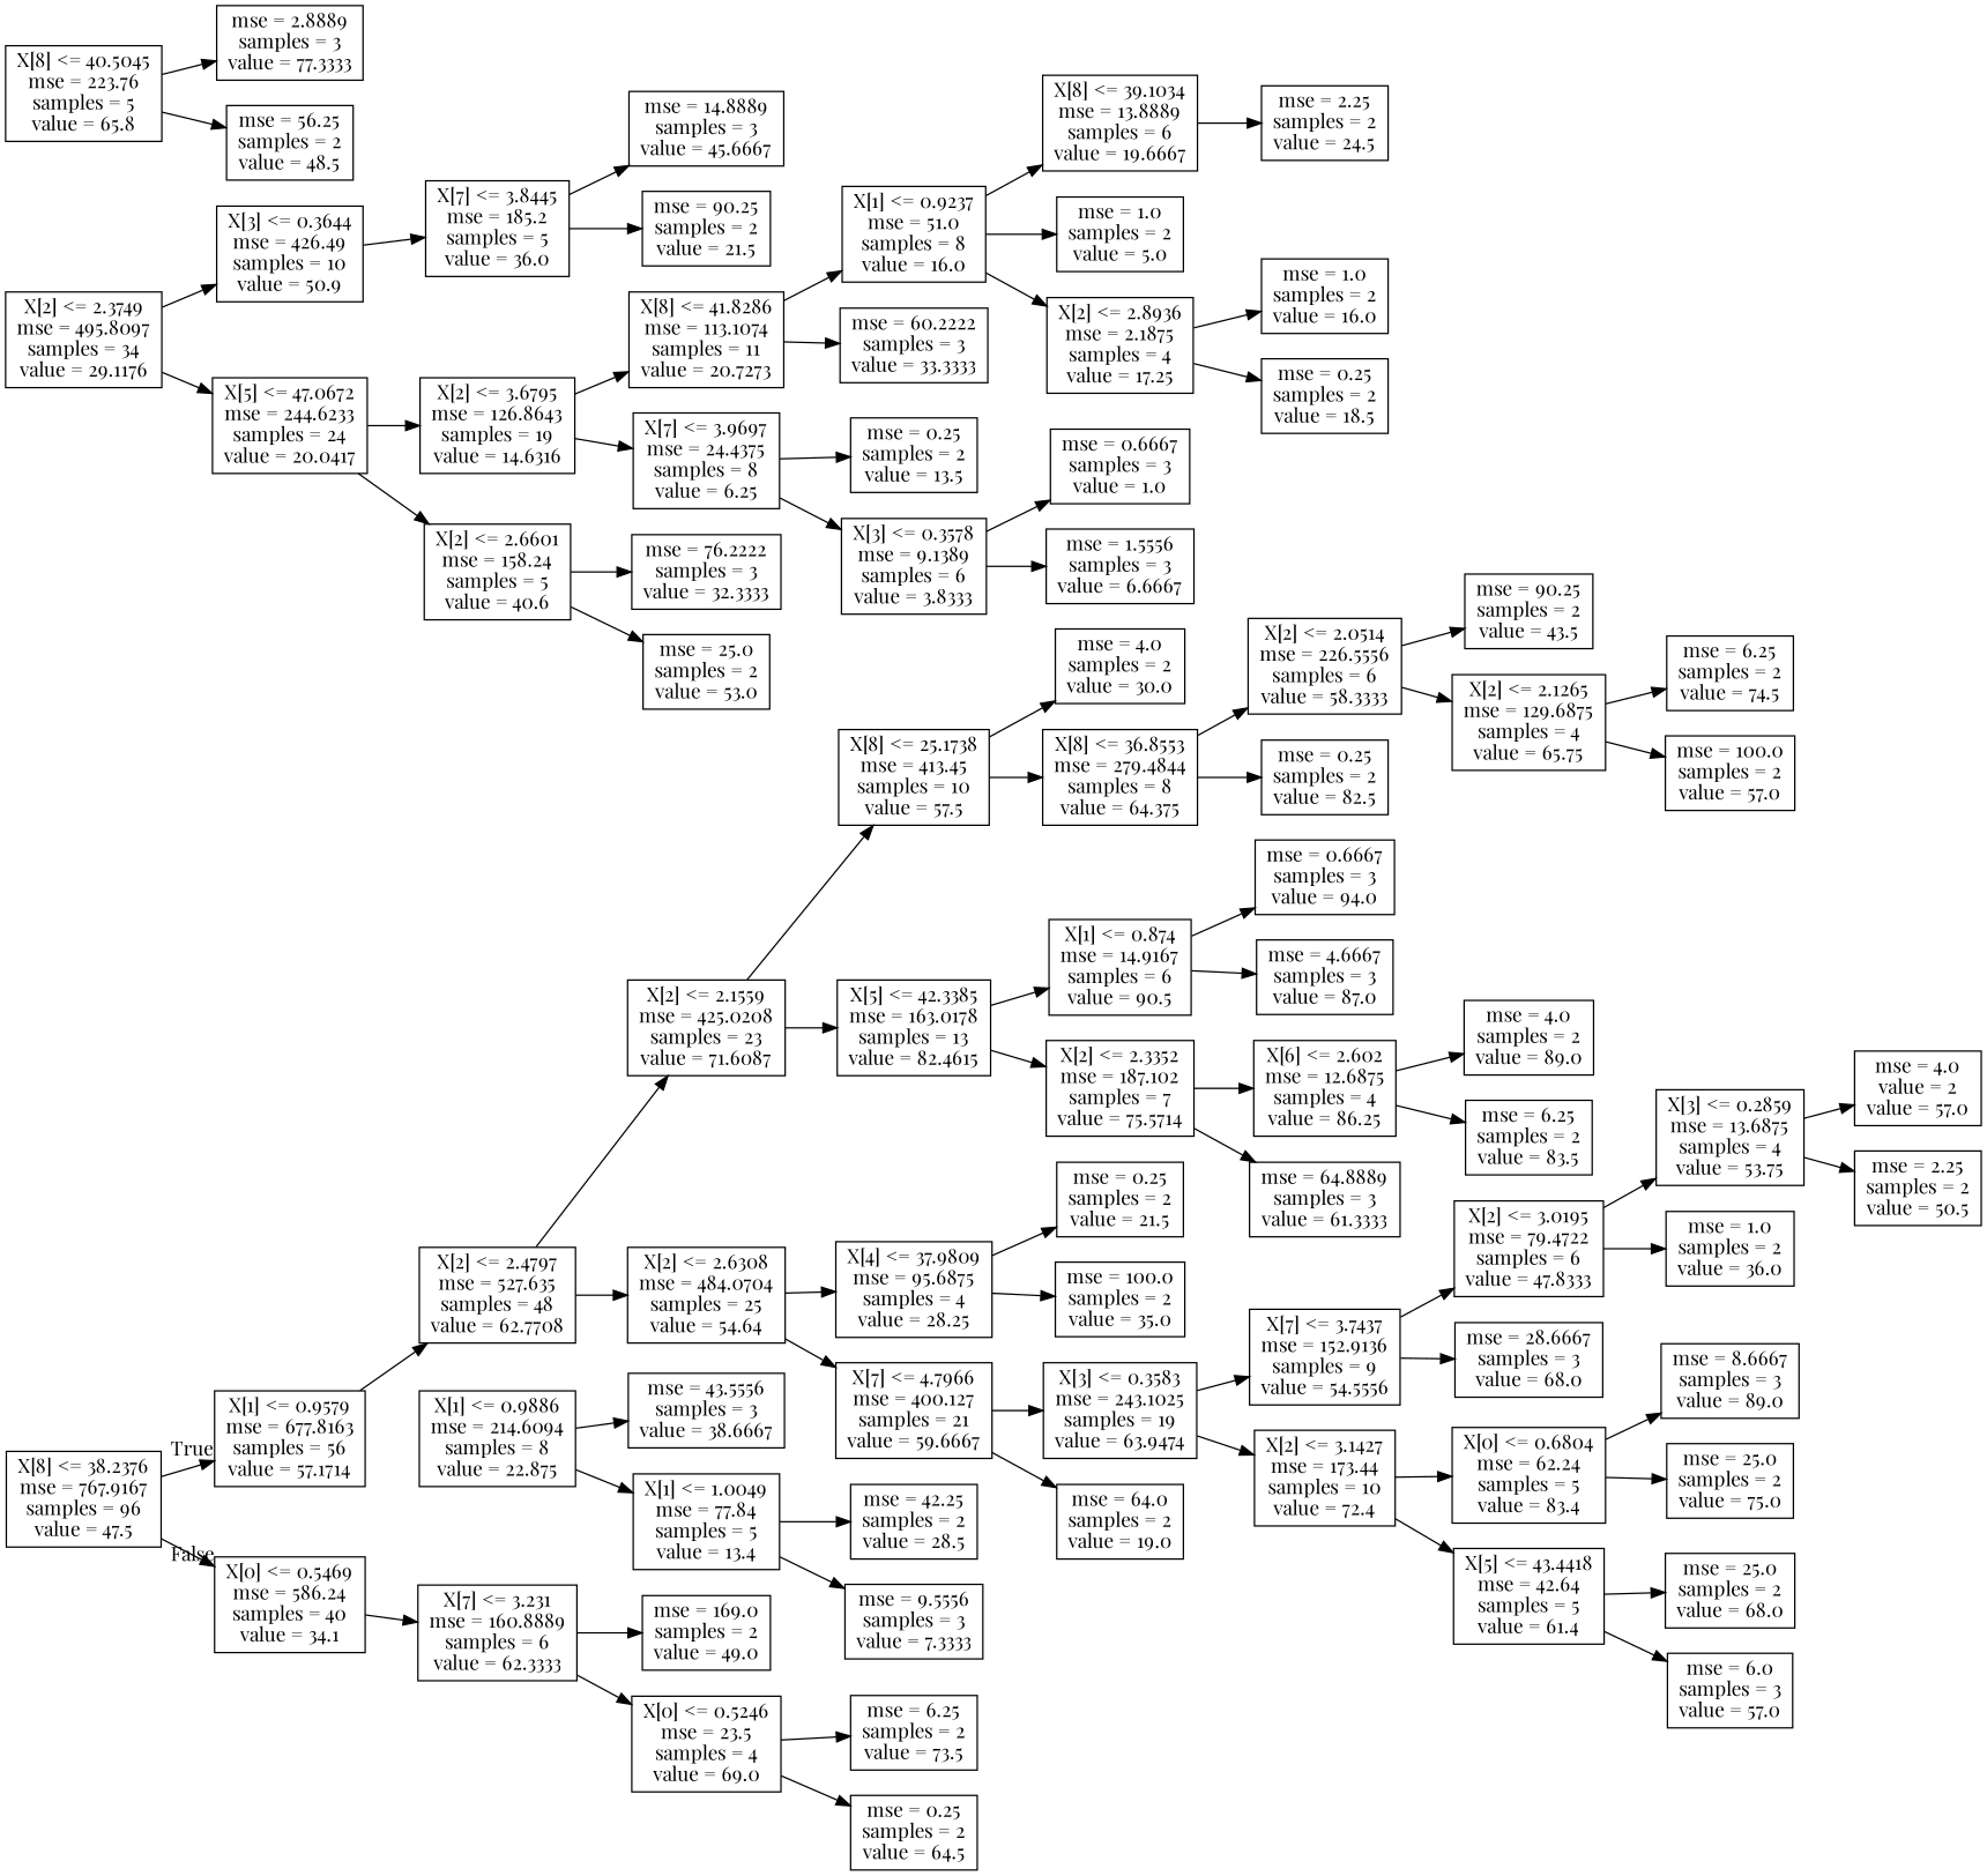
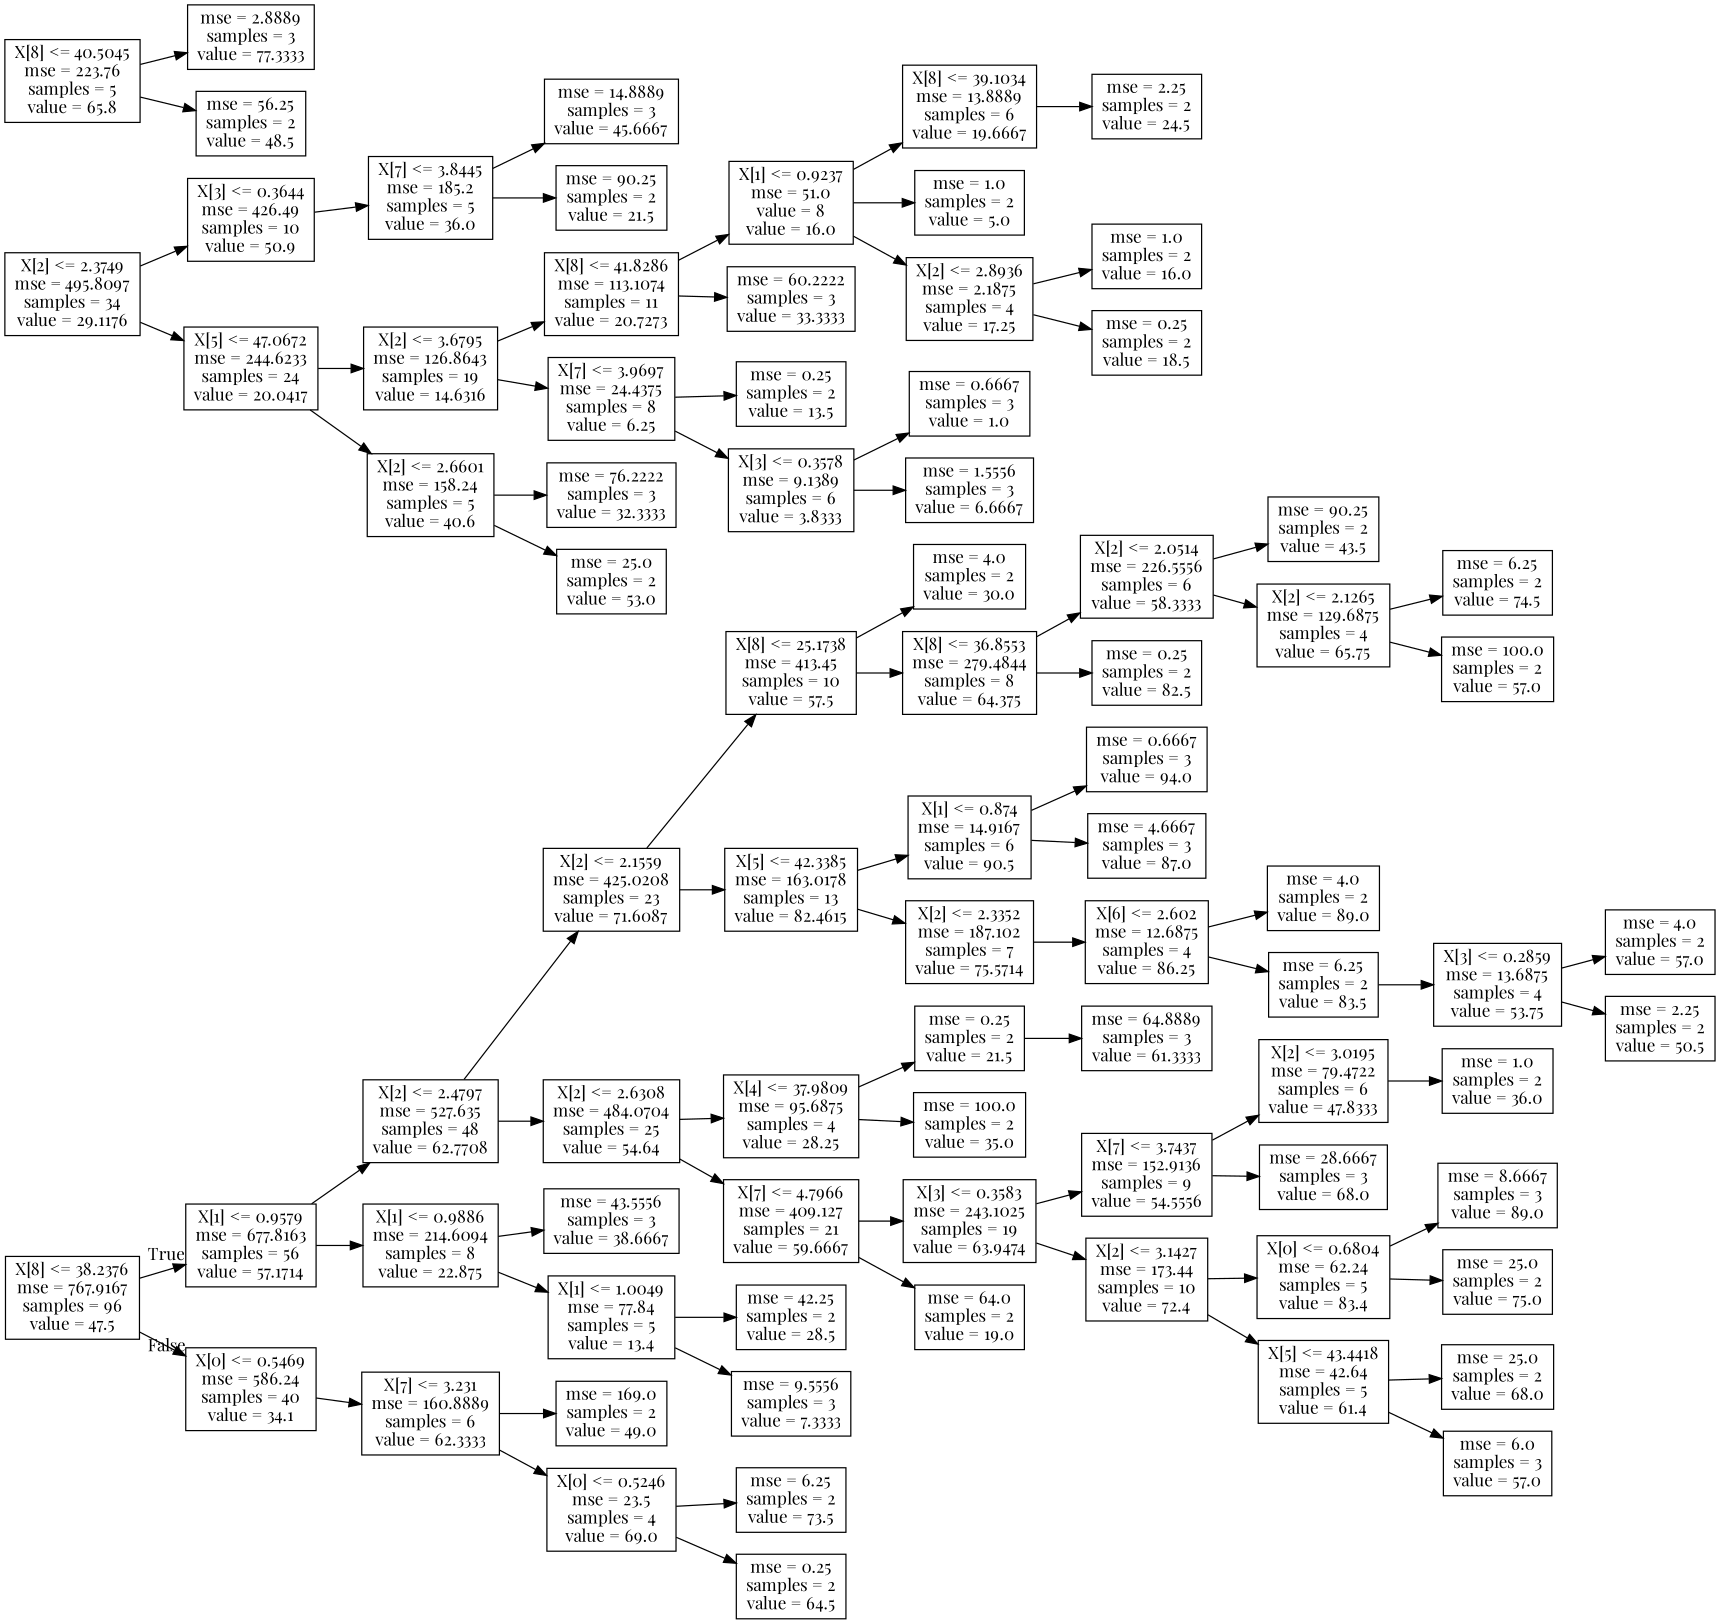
  digraph {
    fontname="Playfair Display"
    rankdir=LR
    node [fontname="Playfair Display" shape=box]
    edge [fontname="Playfair Display"]
    n1 [label="X[8] <= 38.2376\nmse = 767.9167\nsamples = 96\nvalue = 47.5"]
    n2 [label="X[1] <= 0.9579\nmse = 677.8163\nsamples = 56\nvalue = 57.1714"]
    n3 [label="X[0] <= 0.5469\nmse = 586.24\nsamples = 40\nvalue = 34.1"]
    n4 [label="X[2] <= 2.4797\nmse = 527.635\nsamples = 48\nvalue = 62.7708"]
    n5 [label="X[1] <= 0.9886\nmse = 214.6094\nsamples = 8\nvalue = 22.875"]
    n6 [label="X[7] <= 3.231\nmse = 160.8889\nsamples = 6\nvalue = 62.3333"]
    n7 [label="X[2] <= 2.1559\nmse = 425.0208\nsamples = 23\nvalue = 71.6087"]
    n8 [label="X[2] <= 2.6308\nmse = 484.0704\nsamples = 25\nvalue = 54.64"]
    n9 [label="mse = 43.5556\nsamples = 3\nvalue = 38.6667"]
    n10 [label="X[1] <= 1.0049\nmse = 77.84\nsamples = 5\nvalue = 13.4"]
    n11 [label="X[8] <= 25.1738\nmse = 413.45\nsamples = 10\nvalue = 57.5"]
    n12 [label="X[5] <= 42.3385\nmse = 163.0178\nsamples = 13\nvalue = 82.4615"]
    n13 [label="X[4] <= 37.9809\nmse = 95.6875\nsamples = 4\nvalue = 28.25"]
-   n14 [label="X[7] <= 4.7966\nmse = 400.127\nsamples = 21\nvalue = 59.6667"]
+   n14 [label="X[7] <= 4.7966\nmse = 409.127\nsamples = 21\nvalue = 59.6667"]
    n15 [label="mse = 4.0\nsamples = 2\nvalue = 30.0"]
    n16 [label="X[8] <= 36.8553\nmse = 279.4844\nsamples = 8\nvalue = 64.375"]
    n17 [label="X[1] <= 0.874\nmse = 14.9167\nsamples = 6\nvalue = 90.5"]
    n18 [label="X[2] <= 2.3352\nmse = 187.102\nsamples = 7\nvalue = 75.5714"]
    n19 [label="X[2] <= 2.0514\nmse = 226.5556\nsamples = 6\nvalue = 58.3333"]
    n20 [label="mse = 0.25\nsamples = 2\nvalue = 82.5"]
    n21 [label="mse = 90.25\nsamples = 2\nvalue = 43.5"]
    n22 [label="X[2] <= 2.1265\nmse = 129.6875\nsamples = 4\nvalue = 65.75"]
    n23 [label="mse = 6.25\nsamples = 2\nvalue = 74.5"]
    n24 [label="mse = 100.0\nsamples = 2\nvalue = 57.0"]
    n25 [label="mse = 0.6667\nsamples = 3\nvalue = 94.0"]
    n26 [label="mse = 4.6667\nsamples = 3\nvalue = 87.0"]
    n27 [label="X[6] <= 2.602\nmse = 12.6875\nsamples = 4\nvalue = 86.25"]
    n28 [label="mse = 64.8889\nsamples = 3\nvalue = 61.3333"]
    n29 [label="mse = 4.0\nsamples = 2\nvalue = 89.0"]
    n30 [label="mse = 6.25\nsamples = 2\nvalue = 83.5"]
    n31 [label="mse = 0.25\nsamples = 2\nvalue = 21.5"]
    n32 [label="mse = 100.0\nsamples = 2\nvalue = 35.0"]
    n33 [label="X[3] <= 0.3583\nmse = 243.1025\nsamples = 19\nvalue = 63.9474"]
    n34 [label="mse = 64.0\nsamples = 2\nvalue = 19.0"]
    n35 [label="X[7] <= 3.7437\nmse = 152.9136\nsamples = 9\nvalue = 54.5556"]
    n36 [label="X[2] <= 3.1427\nmse = 173.44\nsamples = 10\nvalue = 72.4"]
    n37 [label="X[2] <= 3.0195\nmse = 79.4722\nsamples = 6\nvalue = 47.8333"]
    n38 [label="mse = 28.6667\nsamples = 3\nvalue = 68.0"]
    n39 [label="X[0] <= 0.6804\nmse = 62.24\nsamples = 5\nvalue = 83.4"]
    n40 [label="X[5] <= 43.4418\nmse = 42.64\nsamples = 5\nvalue = 61.4"]
    n41 [label="mse = 1.0\nsamples = 2\nvalue = 36.0"]
    n42 [label="X[3] <= 0.2859\nmse = 13.6875\nsamples = 4\nvalue = 53.75"]
-   n43 [label="mse = 4.0\nvalue = 2\nvalue = 57.0"]
+   n43 [label="mse = 4.0\nsamples = 2\nvalue = 57.0"]
    n44 [label="mse = 2.25\nsamples = 2\nvalue = 50.5"]
    n45 [label="mse = 8.6667\nsamples = 3\nvalue = 89.0"]
    n46 [label="mse = 25.0\nsamples = 2\nvalue = 75.0"]
    n47 [label="mse = 25.0\nsamples = 2\nvalue = 68.0"]
    n48 [label="mse = 6.0\nsamples = 3\nvalue = 57.0"]
    n49 [label="mse = 42.25\nsamples = 2\nvalue = 28.5"]
    n50 [label="mse = 9.5556\nsamples = 3\nvalue = 7.3333"]
    n51 [label="mse = 169.0\nsamples = 2\nvalue = 49.0"]
    n52 [label="X[0] <= 0.5246\nmse = 23.5\nsamples = 4\nvalue = 69.0"]
    n53 [label="X[2] <= 2.3749\nmse = 495.8097\nsamples = 34\nvalue = 29.1176"]
    n54 [label="X[3] <= 0.3644\nmse = 426.49\nsamples = 10\nvalue = 50.9"]
    n55 [label="X[5] <= 47.0672\nmse = 244.6233\nsamples = 24\nvalue = 20.0417"]
    n56 [label="mse = 6.25\nsamples = 2\nvalue = 73.5"]
    n57 [label="mse = 0.25\nsamples = 2\nvalue = 64.5"]
    n58 [label="X[7] <= 3.8445\nmse = 185.2\nsamples = 5\nvalue = 36.0"]
    n59 [label="X[2] <= 3.6795\nmse = 126.8643\nsamples = 19\nvalue = 14.6316"]
    n60 [label="X[2] <= 2.6601\nmse = 158.24\nsamples = 5\nvalue = 40.6"]
    n61 [label="X[8] <= 40.5045\nmse = 223.76\nsamples = 5\nvalue = 65.8"]
    n62 [label="mse = 2.8889\nsamples = 3\nvalue = 77.3333"]
    n63 [label="mse = 56.25\nsamples = 2\nvalue = 48.5"]
    n64 [label="mse = 14.8889\nsamples = 3\nvalue = 45.6667"]
    n65 [label="mse = 90.25\nsamples = 2\nvalue = 21.5"]
    n66 [label="X[8] <= 41.8286\nmse = 113.1074\nsamples = 11\nvalue = 20.7273"]
    n67 [label="X[7] <= 3.9697\nmse = 24.4375\nsamples = 8\nvalue = 6.25"]
    n68 [label="mse = 76.2222\nsamples = 3\nvalue = 32.3333"]
    n69 [label="mse = 25.0\nsamples = 2\nvalue = 53.0"]
-   n70 [label="X[1] <= 0.9237\nmse = 51.0\nsamples = 8\nvalue = 16.0"]
+   n70 [label="X[1] <= 0.9237\nmse = 51.0\nvalue = 8\nvalue = 16.0"]
    n71 [label="mse = 60.2222\nsamples = 3\nvalue = 33.3333"]
    n72 [label="mse = 0.25\nsamples = 2\nvalue = 13.5"]
    n73 [label="X[3] <= 0.3578\nmse = 9.1389\nsamples = 6\nvalue = 3.8333"]
    n74 [label="X[8] <= 39.1034\nmse = 13.8889\nsamples = 6\nvalue = 19.6667"]
    n75 [label="mse = 1.0\nsamples = 2\nvalue = 5.0"]
    n76 [label="X[2] <= 2.8936\nmse = 2.1875\nsamples = 4\nvalue = 17.25"]
    n77 [label="mse = 2.25\nsamples = 2\nvalue = 24.5"]
    n78 [label="mse = 1.0\nsamples = 2\nvalue = 16.0"]
    n79 [label="mse = 0.25\nsamples = 2\nvalue = 18.5"]
    n80 [label="mse = 0.6667\nsamples = 3\nvalue = 1.0"]
    n81 [label="mse = 1.5556\nsamples = 3\nvalue = 6.6667"]
    n1 -> n2 [headlabel=True labelangle=45 labeldistance=2.5]
    n1 -> n3 [headlabel=False labelangle=-45 labeldistance=2.5]
    n2 -> n4
+   n2 -> n5
    n3 -> n6
    n4 -> n7
    n4 -> n8
    n5 -> n9
    n5 -> n10
    n6 -> n51
    n6 -> n52
    n7 -> n11
    n7 -> n12
    n8 -> n13
    n8 -> n14
    n10 -> n49
    n10 -> n50
    n11 -> n15
    n11 -> n16
    n12 -> n17
    n12 -> n18
    n13 -> n31
    n13 -> n32
    n14 -> n33
    n14 -> n34
    n16 -> n19
    n16 -> n20
    n17 -> n25
    n17 -> n26
    n18 -> n27
-   n18 -> n28
+   n31 -> n28
    n19 -> n21
    n19 -> n22
    n22 -> n23
    n22 -> n24
    n27 -> n29
    n27 -> n30
    n33 -> n35
    n33 -> n36
    n35 -> n37
    n35 -> n38
    n36 -> n39
    n36 -> n40
    n37 -> n41
-   n37 -> n42
+   n30 -> n42
    n39 -> n45
    n39 -> n46
    n40 -> n47
    n40 -> n48
    n42 -> n43
    n42 -> n44
    n52 -> n56
    n52 -> n57
    n53 -> n54
    n53 -> n55
    n54 -> n58
    n55 -> n59
    n55 -> n60
    n58 -> n64
    n58 -> n65
    n59 -> n66
    n59 -> n67
    n60 -> n68
    n60 -> n69
    n61 -> n62
    n61 -> n63
    n66 -> n70
    n66 -> n71
    n67 -> n72
    n67 -> n73
    n70 -> n74
    n70 -> n75
    n70 -> n76
    n73 -> n80
    n73 -> n81
    n74 -> n77
    n76 -> n78
    n76 -> n79
  }
